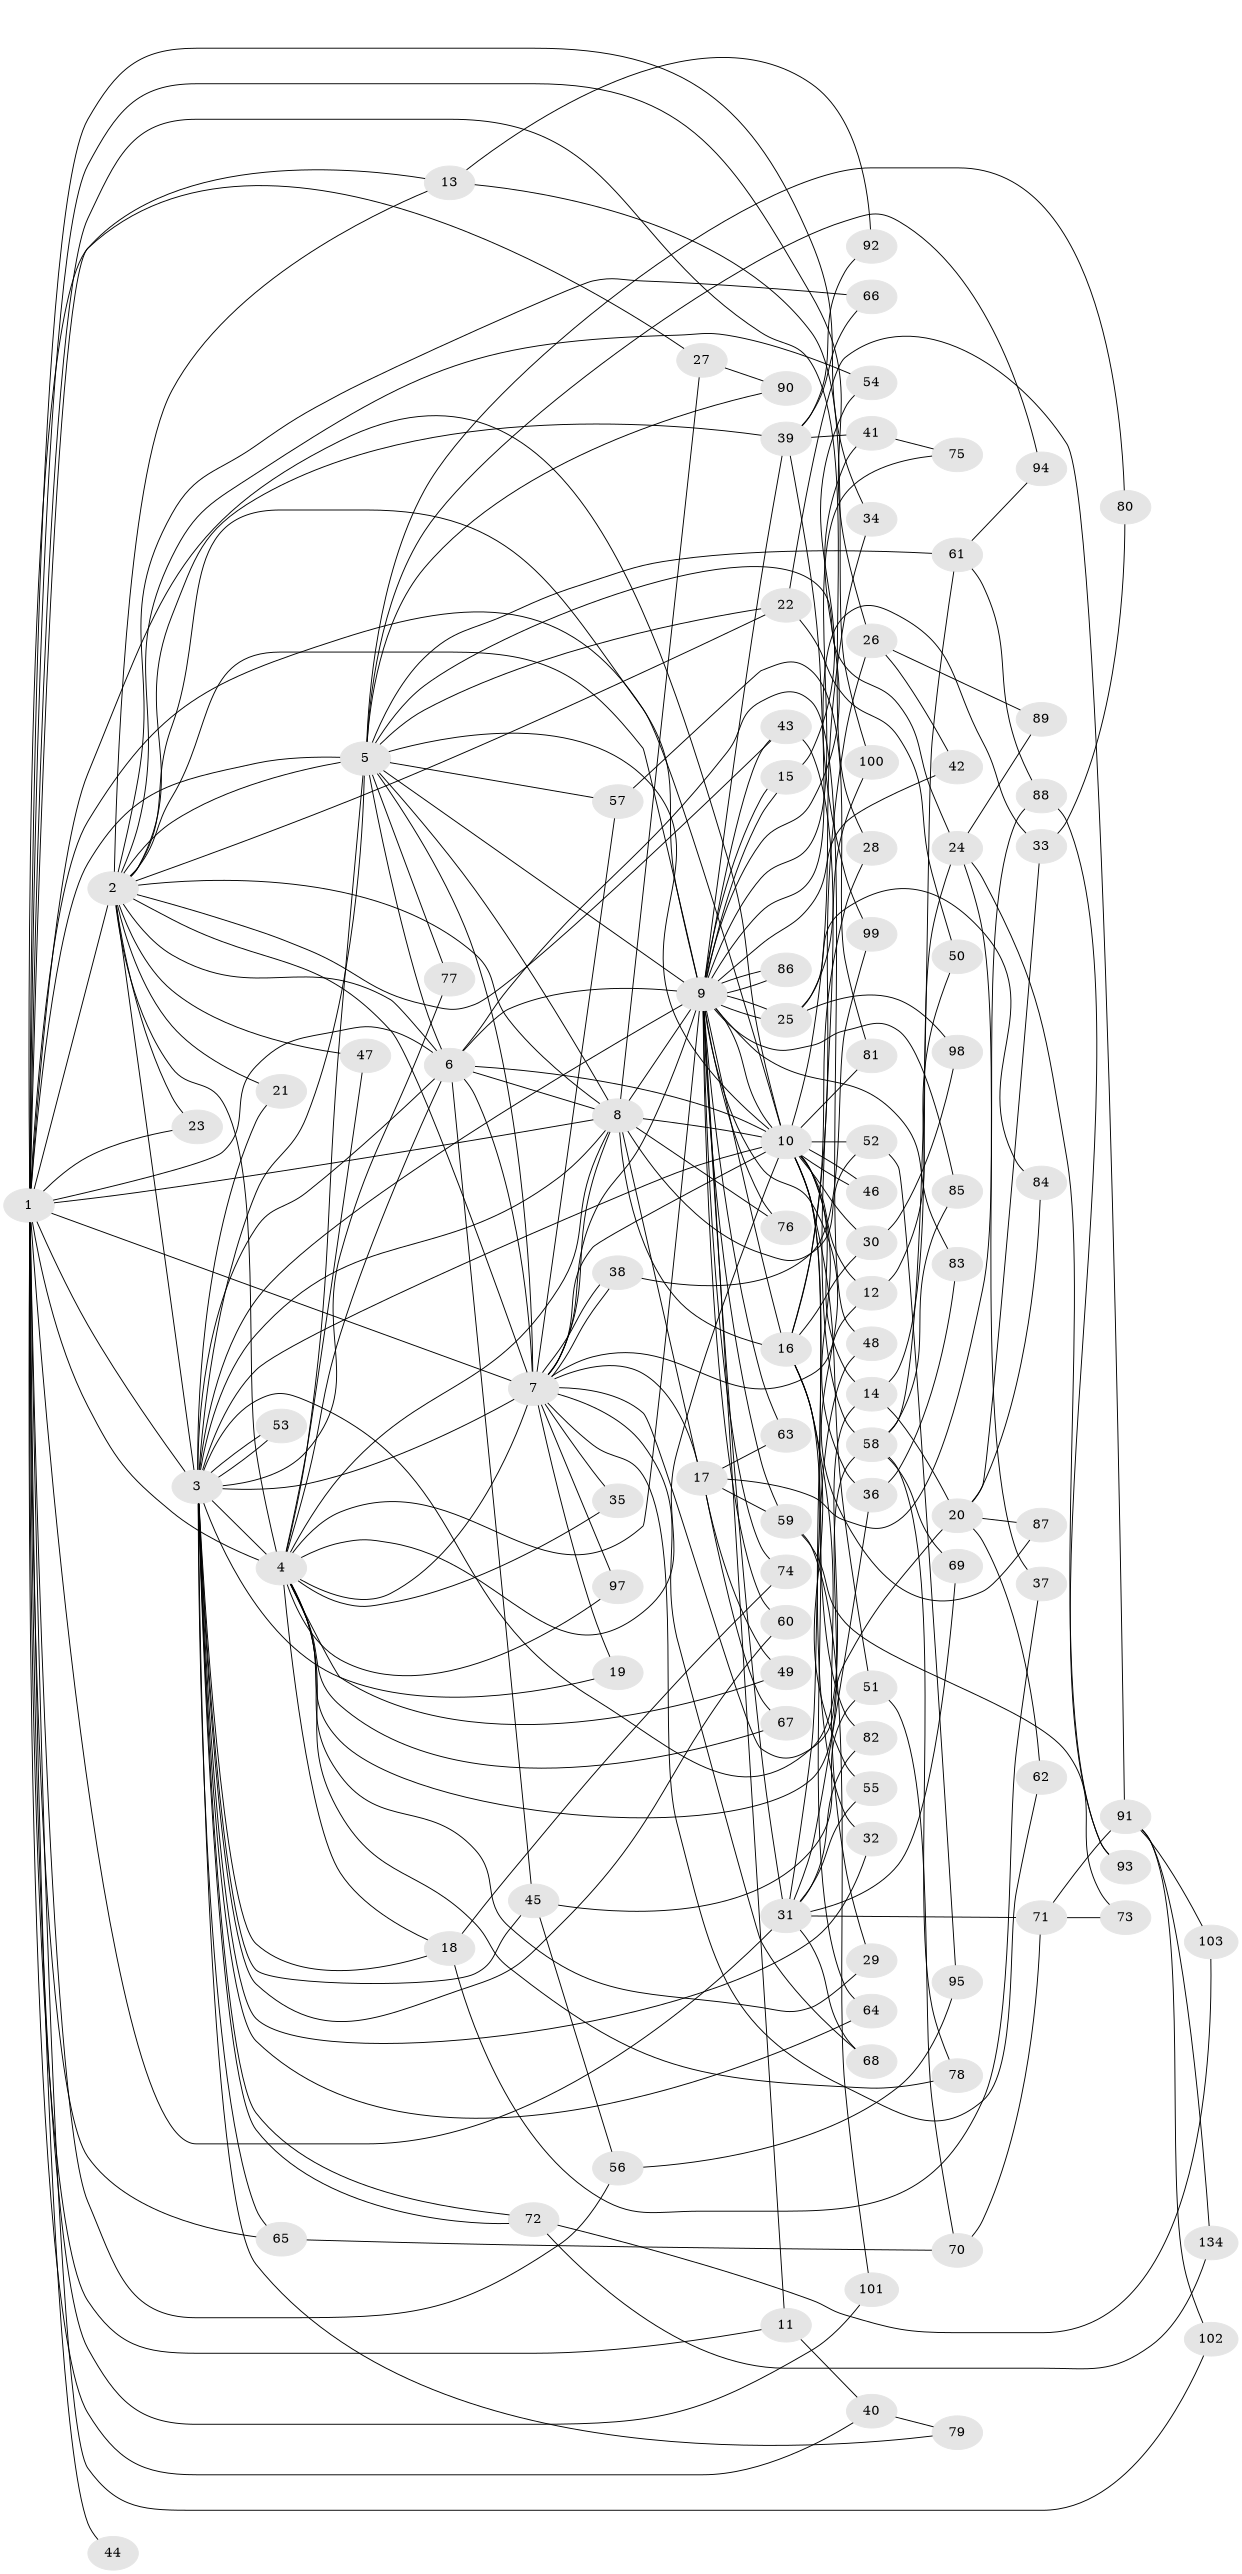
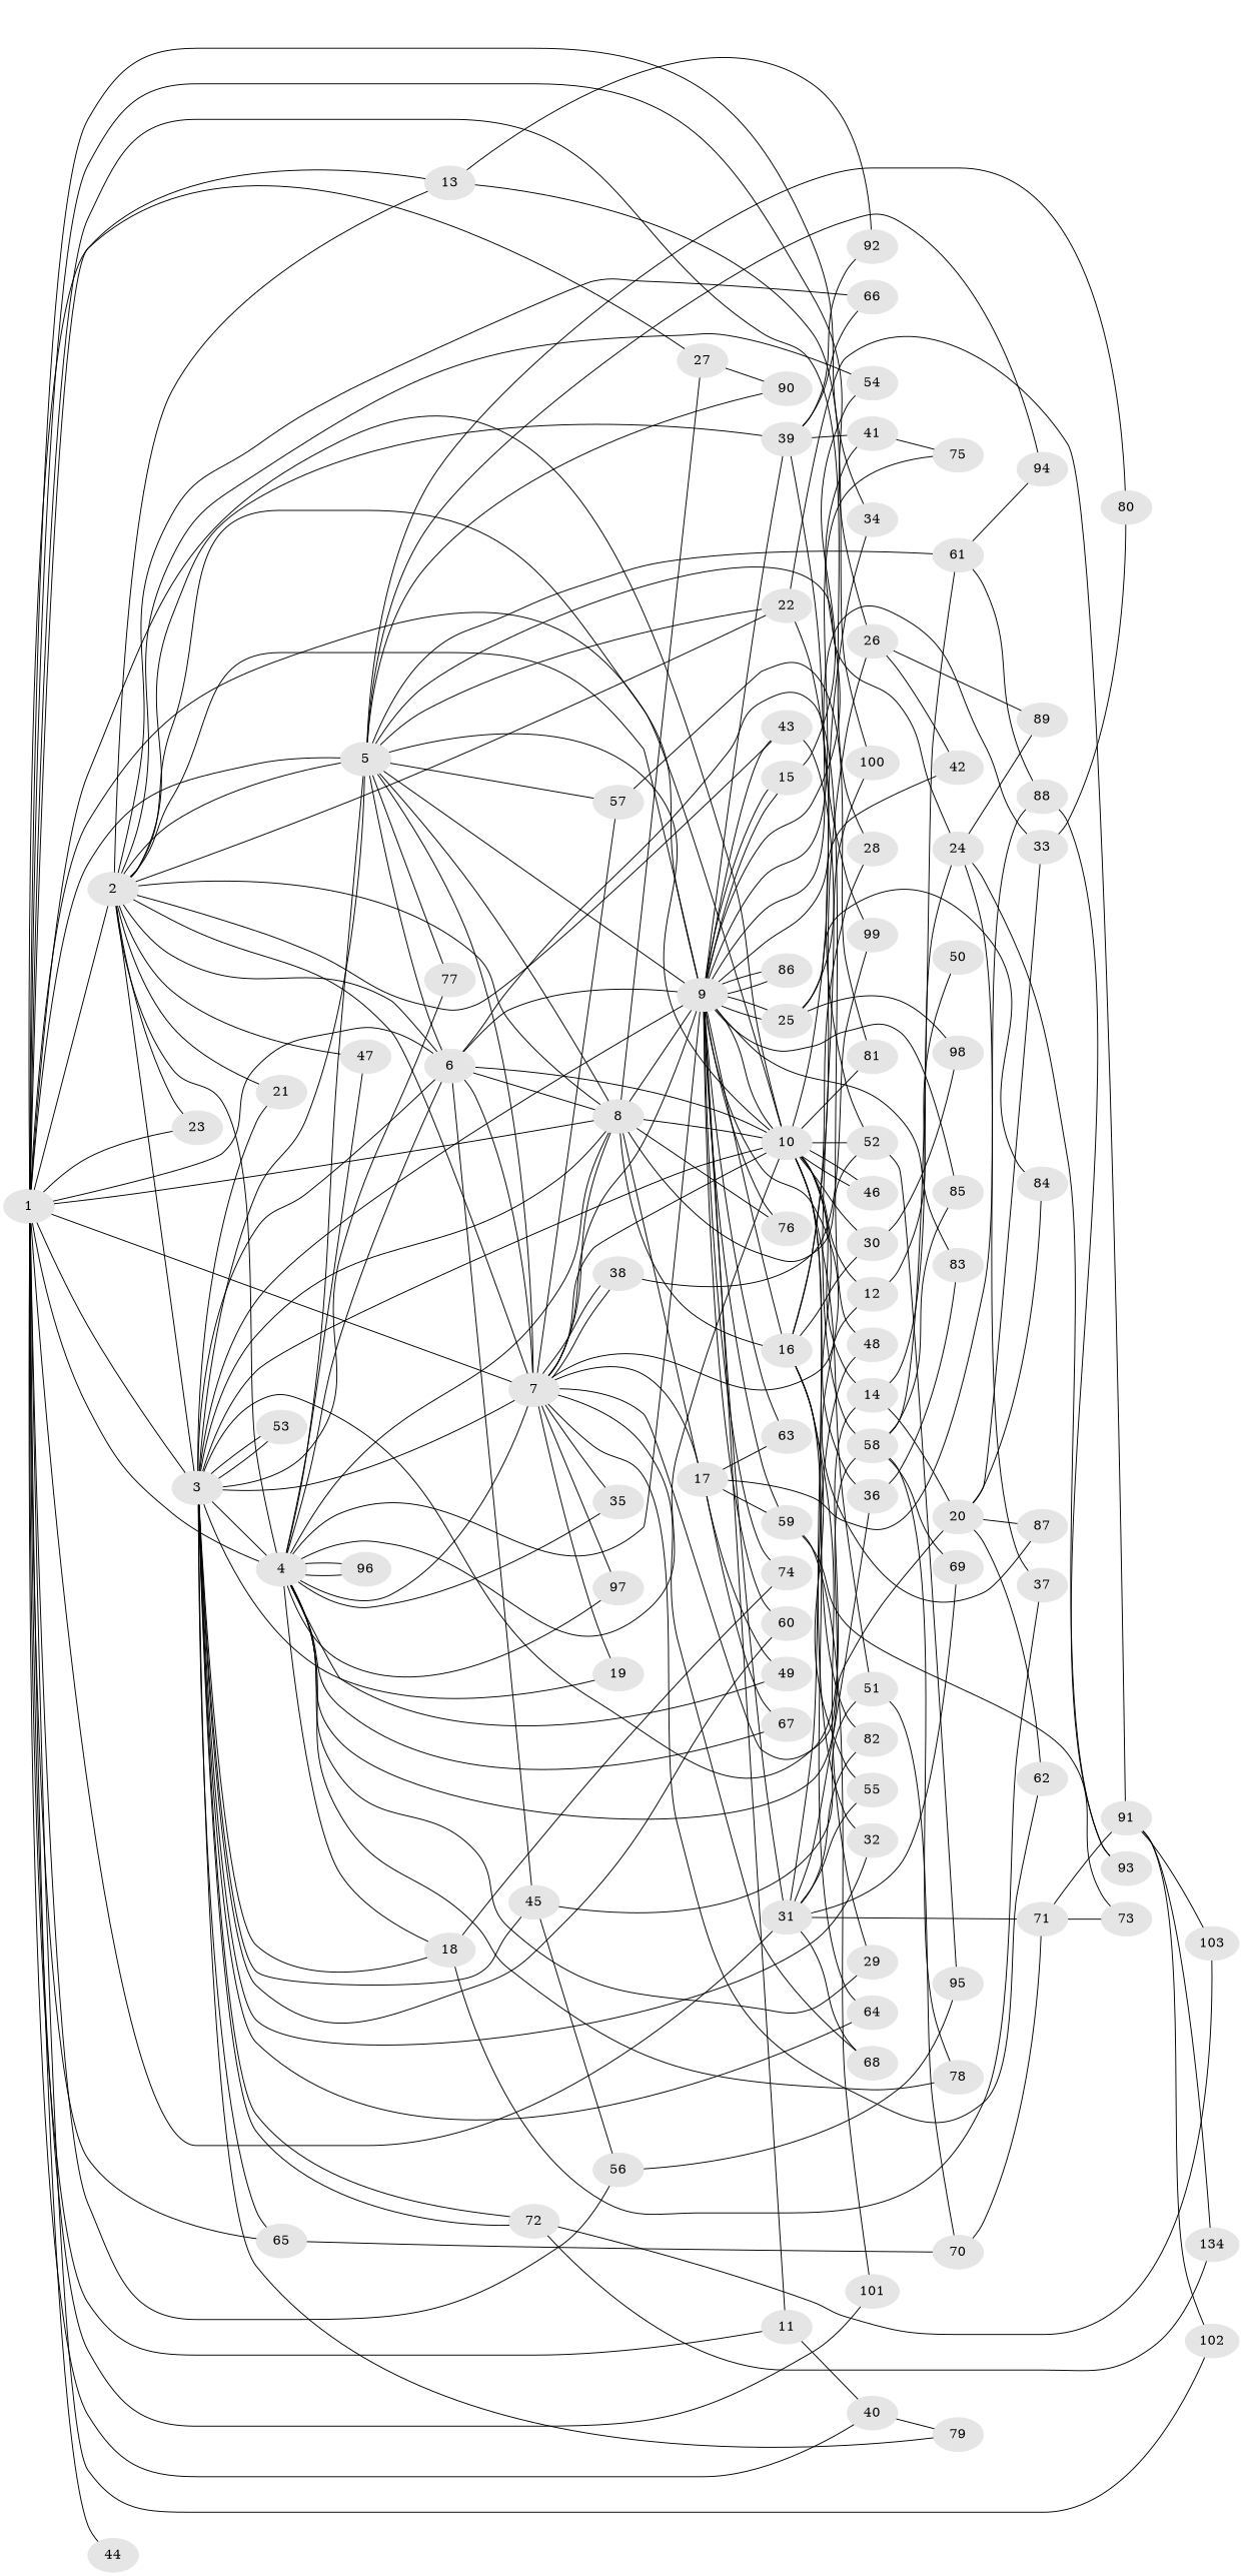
  graph {
    rankdir=LR
    node [color=gray90 style=filled]
    1
    2
    3
    4
    5
    6
    7
    8
    9
    10
    11
    13
    23
    26
    27
    28
    31
    34
    40
    44
    56
    65
    101
    102
    21
    22
    39
    43
    47
    54
    66
    14
    18
    19
    32
    45
    53
    60
    64
    72
    77
    79
    29
    35
    49
    58
    67
    78
+   96
    97
    24
    57
    61
    80
    90
    94
    48
    12
    17
    20
    38
    62
    68
    16
    52
    76
    15
    25
    33
    41
    42
    59
    63
    74
    75
    83
    85
    86
    87
    30
    36
    46
    51
    81
    82
    92
    100
    89
    55
    69
    71
    95
    70
    50
    91
    99
    37
    103
    n99 [label=134]
    93
    88
    84
    98
    73
    1 -- 2
    1 -- 3
    1 -- 4
    1 -- 5
    1 -- 6
    1 -- 7
    1 -- 8
    1 -- 9
    1 -- 10
    1 -- 11
    1 -- 13
    1 -- 23
    1 -- 26
    1 -- 27
    1 -- 28
    1 -- 31
    1 -- 34
    1 -- 40
    1 -- 44
    1 -- 56
    1 -- 65
    1 -- 101
    1 -- 102
    2 -- 3
    2 -- 4
    2 -- 5
    2 -- 6
    2 -- 7
    2 -- 8
    2 -- 9
    2 -- 10
    2 -- 13
    2 -- 23
    2 -- 21
    2 -- 22
    2 -- 39
    2 -- 43
    2 -- 47
    2 -- 54
    2 -- 66
    3 -- 4
    3 -- 5
    3 -- 6
    3 -- 7
    3 -- 8
    3 -- 9
    3 -- 10
    3 -- 65
    3 -- 21
    3 -- 14
    3 -- 18
    3 -- 19
    3 -- 32
    3 -- 45
    3 -- 53
    3 -- 53
    3 -- 60
    3 -- 64
    3 -- 72
    3 -- 72
    3 -- 77
    3 -- 79
    4 -- 5
    4 -- 6
    4 -- 7
    4 -- 8
    4 -- 9
    4 -- 10
    4 -- 47
    4 -- 18
    4 -- 29
    4 -- 35
    4 -- 49
    4 -- 58
    4 -- 67
    4 -- 78
+   4 -- 96
+   4 -- 96
    4 -- 97
    5 -- 6
    5 -- 7
    5 -- 8
    5 -- 9
    5 -- 10
    5 -- 22
    5 -- 77
    5 -- 24
    5 -- 57
    5 -- 61
    5 -- 80
    5 -- 90
    5 -- 94
    6 -- 7
    6 -- 8
    6 -- 9
    6 -- 10
    6 -- 45
    6 -- 48
    7 -- 8
    7 -- 9
    7 -- 10
    7 -- 19
    7 -- 35
    7 -- 97
    7 -- 57
    7 -- 12
    7 -- 17
    7 -- 20
    7 -- 38
    7 -- 38
    7 -- 62
    7 -- 68
    8 -- 9
    8 -- 10
    8 -- 27
    8 -- 17
    8 -- 16
    8 -- 52
    8 -- 76
    9 -- 10
    9 -- 11
    9 -- 31
    9 -- 39
    9 -- 43
    9 -- 60
    9 -- 16
    9 -- 76
    9 -- 15
    9 -- 15
    9 -- 25
    9 -- 25
    9 -- 33
    9 -- 41
    9 -- 42
    9 -- 59
    9 -- 63
    9 -- 74
    9 -- 75
    9 -- 83
    9 -- 85
    9 -- 86
    9 -- 86
    9 -- 87
    10 -- 34
    10 -- 14
    10 -- 32
    10 -- 12
    10 -- 52
    10 -- 30
    10 -- 36
    10 -- 46
    10 -- 46
    10 -- 51
    10 -- 81
    10 -- 82
    11 -- 40
    13 -- 92
    13 -- 100
    26 -- 42
    26 -- 89
    27 -- 90
    31 -- 48
    31 -- 68
    31 -- 36
    31 -- 82
    31 -- 55
    31 -- 69
    31 -- 71
    40 -- 79
    56 -- 95
    65 -- 70
-   22 -- 50
+   22 -- 52
    22 -- 91
    39 -- 66
    39 -- 41
    39 -- 92
    39 -- 99
    43 -- 58
    14 -- 24
    14 -- 20
    18 -- 74
    18 -- 37
    45 -- 56
    45 -- 51
    72 -- 103
    72 -- n99
    58 -- 78
    58 -- 61
    58 -- 85
    58 -- 69
    24 -- 89
    24 -- 37
    24 -- 93
    57 -- 81
    61 -- 94
    61 -- 88
    12 -- 50
    17 -- 49
    17 -- 67
    17 -- 59
    17 -- 63
    17 -- 88
    20 -- 62
    20 -- 33
    20 -- 87
    20 -- 84
    38 -- 99
    16 -- 26
    16 -- 28
    16 -- 64
    16 -- 29
    16 -- 30
    16 -- 55
    52 -- 95
    15 -- 54
    25 -- 100
    25 -- 84
    25 -- 98
    33 -- 80
    41 -- 75
    59 -- 101
    59 -- 73
    30 -- 98
    36 -- 83
    51 -- 70
    71 -- 91
    71 -- 73
    70 -- 71
    91 -- 102
    91 -- 103
    91 -- n99
    88 -- 93
  }
